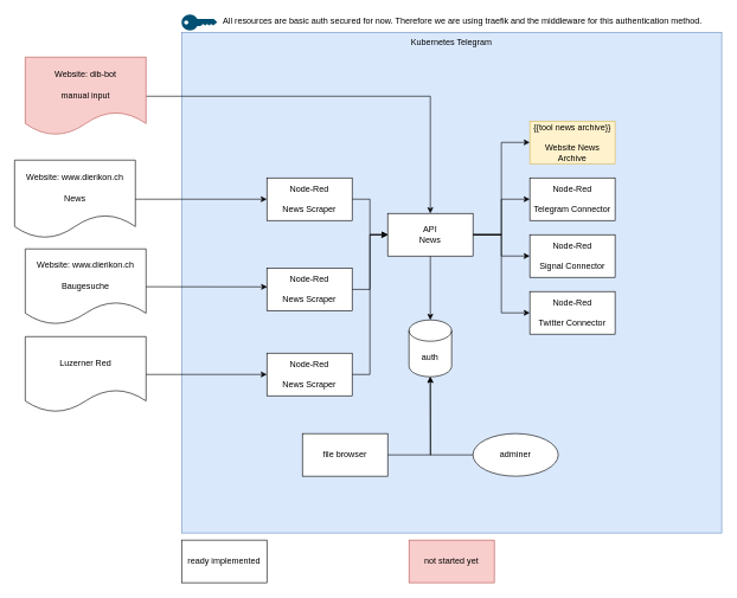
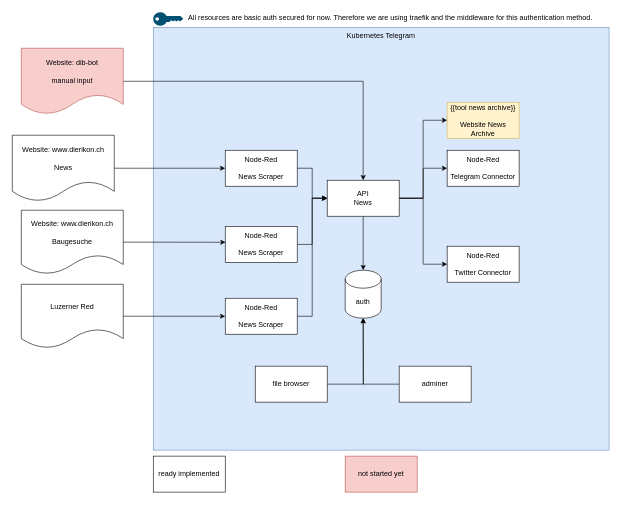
  <mxCell id="0" />
  <mxCell id="1" parent="0" />
  <mxCell id="2" value="Kubernetes Telegram" style="rounded=0;whiteSpace=wrap;html=1;verticalAlign=top;fillColor=#dae8fc;strokeColor=#6c8ebf;" parent="1" vertex="1"><mxGeometry x="255" y="45" width="760" height="705" as="geometry" /></mxCell>
  <mxCell id="3" value="Website: www.dierikon.ch&lt;br&gt;&lt;br&gt;News" style="shape=document;whiteSpace=wrap;html=1;boundedLbl=1;" parent="1" vertex="1"><mxGeometry x="20" y="225" width="170" height="110" as="geometry" /></mxCell>
  <mxCell id="4" value="Website: www.dierikon.ch&lt;br&gt;&lt;br&gt;Baugesuche" style="shape=document;whiteSpace=wrap;html=1;boundedLbl=1;" parent="1" vertex="1"><mxGeometry x="35" y="350" width="170" height="106.5" as="geometry" /></mxCell>
  <mxCell id="5" value="Luzerner Red" style="shape=document;whiteSpace=wrap;html=1;boundedLbl=1;" parent="1" vertex="1"><mxGeometry x="35" y="473.5" width="170" height="106.5" as="geometry" /></mxCell>
  <mxCell id="6" style="edgeStyle=orthogonalEdgeStyle;rounded=0;orthogonalLoop=1;jettySize=auto;html=1;entryX=0;entryY=0.5;entryDx=0;entryDy=0;" parent="1" source="7" target="16" edge="1"><mxGeometry relative="1" as="geometry" /></mxCell>
  <mxCell id="7" value="Node-Red&lt;br&gt;&lt;br&gt;News Scraper" style="rounded=0;whiteSpace=wrap;html=1;" parent="1" vertex="1"><mxGeometry x="375" y="250" width="120" height="60" as="geometry" /></mxCell>
  <mxCell id="8" value="" style="endArrow=classic;html=1;exitX=1;exitY=0.5;exitDx=0;exitDy=0;entryX=0;entryY=0.5;entryDx=0;entryDy=0;" parent="1" source="3" target="7" edge="1"><mxGeometry width="50" height="50" relative="1" as="geometry"><mxPoint x="525" y="470" as="sourcePoint" /><mxPoint x="575" y="420" as="targetPoint" /></mxGeometry></mxCell>
  <mxCell id="9" value="" style="endArrow=classic;html=1;exitX=1;exitY=0.5;exitDx=0;exitDy=0;entryX=0.004;entryY=0.44;entryDx=0;entryDy=0;entryPerimeter=0;" parent="1" source="4" target="23" edge="1"><mxGeometry width="50" height="50" relative="1" as="geometry"><mxPoint x="215" y="185" as="sourcePoint" /><mxPoint x="345" y="370" as="targetPoint" /></mxGeometry></mxCell>
  <mxCell id="10" value="" style="endArrow=classic;html=1;exitX=1;exitY=0.5;exitDx=0;exitDy=0;entryX=0;entryY=0.5;entryDx=0;entryDy=0;" parent="1" source="5" target="25" edge="1"><mxGeometry width="50" height="50" relative="1" as="geometry"><mxPoint x="225" y="178.5" as="sourcePoint" /><mxPoint x="355" y="363.5" as="targetPoint" /></mxGeometry></mxCell>
  <mxCell id="11" style="edgeStyle=orthogonalEdgeStyle;rounded=0;orthogonalLoop=1;jettySize=auto;html=1;entryX=0.5;entryY=0;entryDx=0;entryDy=0;entryPerimeter=0;" parent="1" source="16" target="17" edge="1"><mxGeometry relative="1" as="geometry" /></mxCell>
  <mxCell id="12" style="edgeStyle=orthogonalEdgeStyle;rounded=0;orthogonalLoop=1;jettySize=auto;html=1;entryX=0;entryY=0.5;entryDx=0;entryDy=0;" parent="1" source="16" target="19" edge="1"><mxGeometry relative="1" as="geometry" /></mxCell>
  <mxCell id="13" style="edgeStyle=orthogonalEdgeStyle;rounded=0;orthogonalLoop=1;jettySize=auto;html=1;entryX=0;entryY=0.5;entryDx=0;entryDy=0;" parent="1" source="16" target="18" edge="1"><mxGeometry relative="1" as="geometry" /></mxCell>
- <mxCell id="14" style="edgeStyle=orthogonalEdgeStyle;rounded=0;orthogonalLoop=1;jettySize=auto;html=1;entryX=0;entryY=0.5;entryDx=0;entryDy=0;" parent="1" source="16" target="20" edge="1"><mxGeometry relative="1" as="geometry" /></mxCell>
  <mxCell id="15" style="edgeStyle=orthogonalEdgeStyle;rounded=0;orthogonalLoop=1;jettySize=auto;html=1;entryX=0;entryY=0.5;entryDx=0;entryDy=0;" parent="1" source="16" target="21" edge="1"><mxGeometry relative="1" as="geometry" /></mxCell>
  <mxCell id="16" value="API&lt;br&gt;News" style="rounded=0;whiteSpace=wrap;html=1;" parent="1" vertex="1"><mxGeometry x="545" y="300" width="120" height="60" as="geometry" /></mxCell>
  <mxCell id="17" value="auth" style="shape=cylinder3;whiteSpace=wrap;html=1;boundedLbl=1;backgroundOutline=1;size=15;" parent="1" vertex="1"><mxGeometry x="575" y="450" width="60" height="80" as="geometry" /></mxCell>
  <mxCell id="18" value="Node-Red&lt;br&gt;&lt;br&gt;Telegram Connector" style="rounded=0;whiteSpace=wrap;html=1;" parent="1" vertex="1"><mxGeometry x="745" y="250" width="120" height="60" as="geometry" /></mxCell>
  <mxCell id="19" value="{{tool news archive}}&lt;br&gt;&lt;br&gt;Website News Archive" style="rounded=0;whiteSpace=wrap;html=1;fillColor=#fff2cc;strokeColor=#d6b656;" parent="1" vertex="1"><mxGeometry x="745" y="170" width="120" height="60" as="geometry" /></mxCell>
- <mxCell id="20" value="Node-Red&lt;br&gt;&lt;br&gt;Signal Connector" style="rounded=0;whiteSpace=wrap;html=1;" parent="1" vertex="1"><mxGeometry x="745" y="330" width="120" height="60" as="geometry" /></mxCell>
  <mxCell id="21" value="Node-Red&lt;br&gt;&lt;br&gt;Twitter Connector" style="rounded=0;whiteSpace=wrap;html=1;" parent="1" vertex="1"><mxGeometry x="745" y="410" width="120" height="60" as="geometry" /></mxCell>
  <mxCell id="22" style="edgeStyle=orthogonalEdgeStyle;rounded=0;orthogonalLoop=1;jettySize=auto;html=1;entryX=0;entryY=0.5;entryDx=0;entryDy=0;" parent="1" source="23" target="16" edge="1"><mxGeometry relative="1" as="geometry" /></mxCell>
  <mxCell id="23" value="Node-Red&lt;br&gt;&lt;br&gt;News Scraper" style="rounded=0;whiteSpace=wrap;html=1;" parent="1" vertex="1"><mxGeometry x="375" y="377" width="120" height="60" as="geometry" /></mxCell>
  <mxCell id="24" style="edgeStyle=orthogonalEdgeStyle;rounded=0;orthogonalLoop=1;jettySize=auto;html=1;entryX=0;entryY=0.5;entryDx=0;entryDy=0;" parent="1" source="25" target="16" edge="1"><mxGeometry relative="1" as="geometry" /></mxCell>
  <mxCell id="25" value="Node-Red&lt;br&gt;&lt;br&gt;News Scraper" style="rounded=0;whiteSpace=wrap;html=1;" parent="1" vertex="1"><mxGeometry x="375" y="496.75" width="120" height="60" as="geometry" /></mxCell>
  <mxCell id="26" style="edgeStyle=orthogonalEdgeStyle;rounded=0;orthogonalLoop=1;jettySize=auto;html=1;" parent="1" source="27" edge="1"><mxGeometry relative="1" as="geometry"><mxPoint x="605" y="530" as="targetPoint" /></mxGeometry></mxCell>
  <mxCell id="27" value="file browser" style="rounded=0;whiteSpace=wrap;html=1;" parent="1" vertex="1"><mxGeometry x="425" y="610" width="120" height="60" as="geometry" /></mxCell>
  <mxCell id="28" style="edgeStyle=orthogonalEdgeStyle;rounded=0;orthogonalLoop=1;jettySize=auto;html=1;entryX=0.5;entryY=1;entryDx=0;entryDy=0;entryPerimeter=0;" parent="1" source="29" target="17" edge="1"><mxGeometry relative="1" as="geometry" /></mxCell>
- <mxCell id="29" value="adminer" style="ellipse;whiteSpace=wrap;html=1;" parent="1" vertex="1"><mxGeometry x="665" y="610" width="120" height="60" as="geometry" /></mxCell>
+ <mxCell id="29" value="adminer" style="rounded=0;whiteSpace=wrap;html=1;" parent="1" vertex="1"><mxGeometry x="665" y="610" width="120" height="60" as="geometry" /></mxCell>
  <mxCell id="30" value="" style="points=[[0,0.5,0],[0.24,0,0],[0.5,0.28,0],[0.995,0.475,0],[0.5,0.72,0],[0.24,1,0]];verticalLabelPosition=bottom;html=1;verticalAlign=top;aspect=fixed;align=center;pointerEvents=1;shape=mxgraph.cisco19.key;fillColor=#005073;strokeColor=none;" parent="1" vertex="1"><mxGeometry x="255" y="20" width="50" height="22.5" as="geometry" /></mxCell>
  <mxCell id="31" value="All resources are basic auth secured for now. Therefore we are using traefik and the middleware for this authentication method." style="text;html=1;align=center;verticalAlign=middle;resizable=0;points=[];autosize=1;strokeColor=none;" parent="1" vertex="1"><mxGeometry x="305" y="20" width="690" height="20" as="geometry" /></mxCell>
  <mxCell id="32" value="ready implemented" style="rounded=0;whiteSpace=wrap;html=1;" parent="1" vertex="1"><mxGeometry x="255" y="760" width="120" height="60" as="geometry" /></mxCell>
  <mxCell id="33" value="not started yet" style="rounded=0;whiteSpace=wrap;html=1;fillColor=#f8cecc;strokeColor=#b85450;" parent="1" vertex="1"><mxGeometry x="575" y="760" width="120" height="60" as="geometry" /></mxCell>
  <mxCell id="34" style="edgeStyle=orthogonalEdgeStyle;rounded=0;orthogonalLoop=1;jettySize=auto;html=1;" parent="1" source="35" target="16" edge="1"><mxGeometry relative="1" as="geometry" /></mxCell>
  <mxCell id="35" value="Website: dib-bot&lt;br&gt;&lt;br&gt;manual input" style="shape=document;whiteSpace=wrap;html=1;boundedLbl=1;fillColor=#f8cecc;strokeColor=#b85450;" parent="1" vertex="1"><mxGeometry x="35" y="80" width="170" height="110" as="geometry" /></mxCell>
